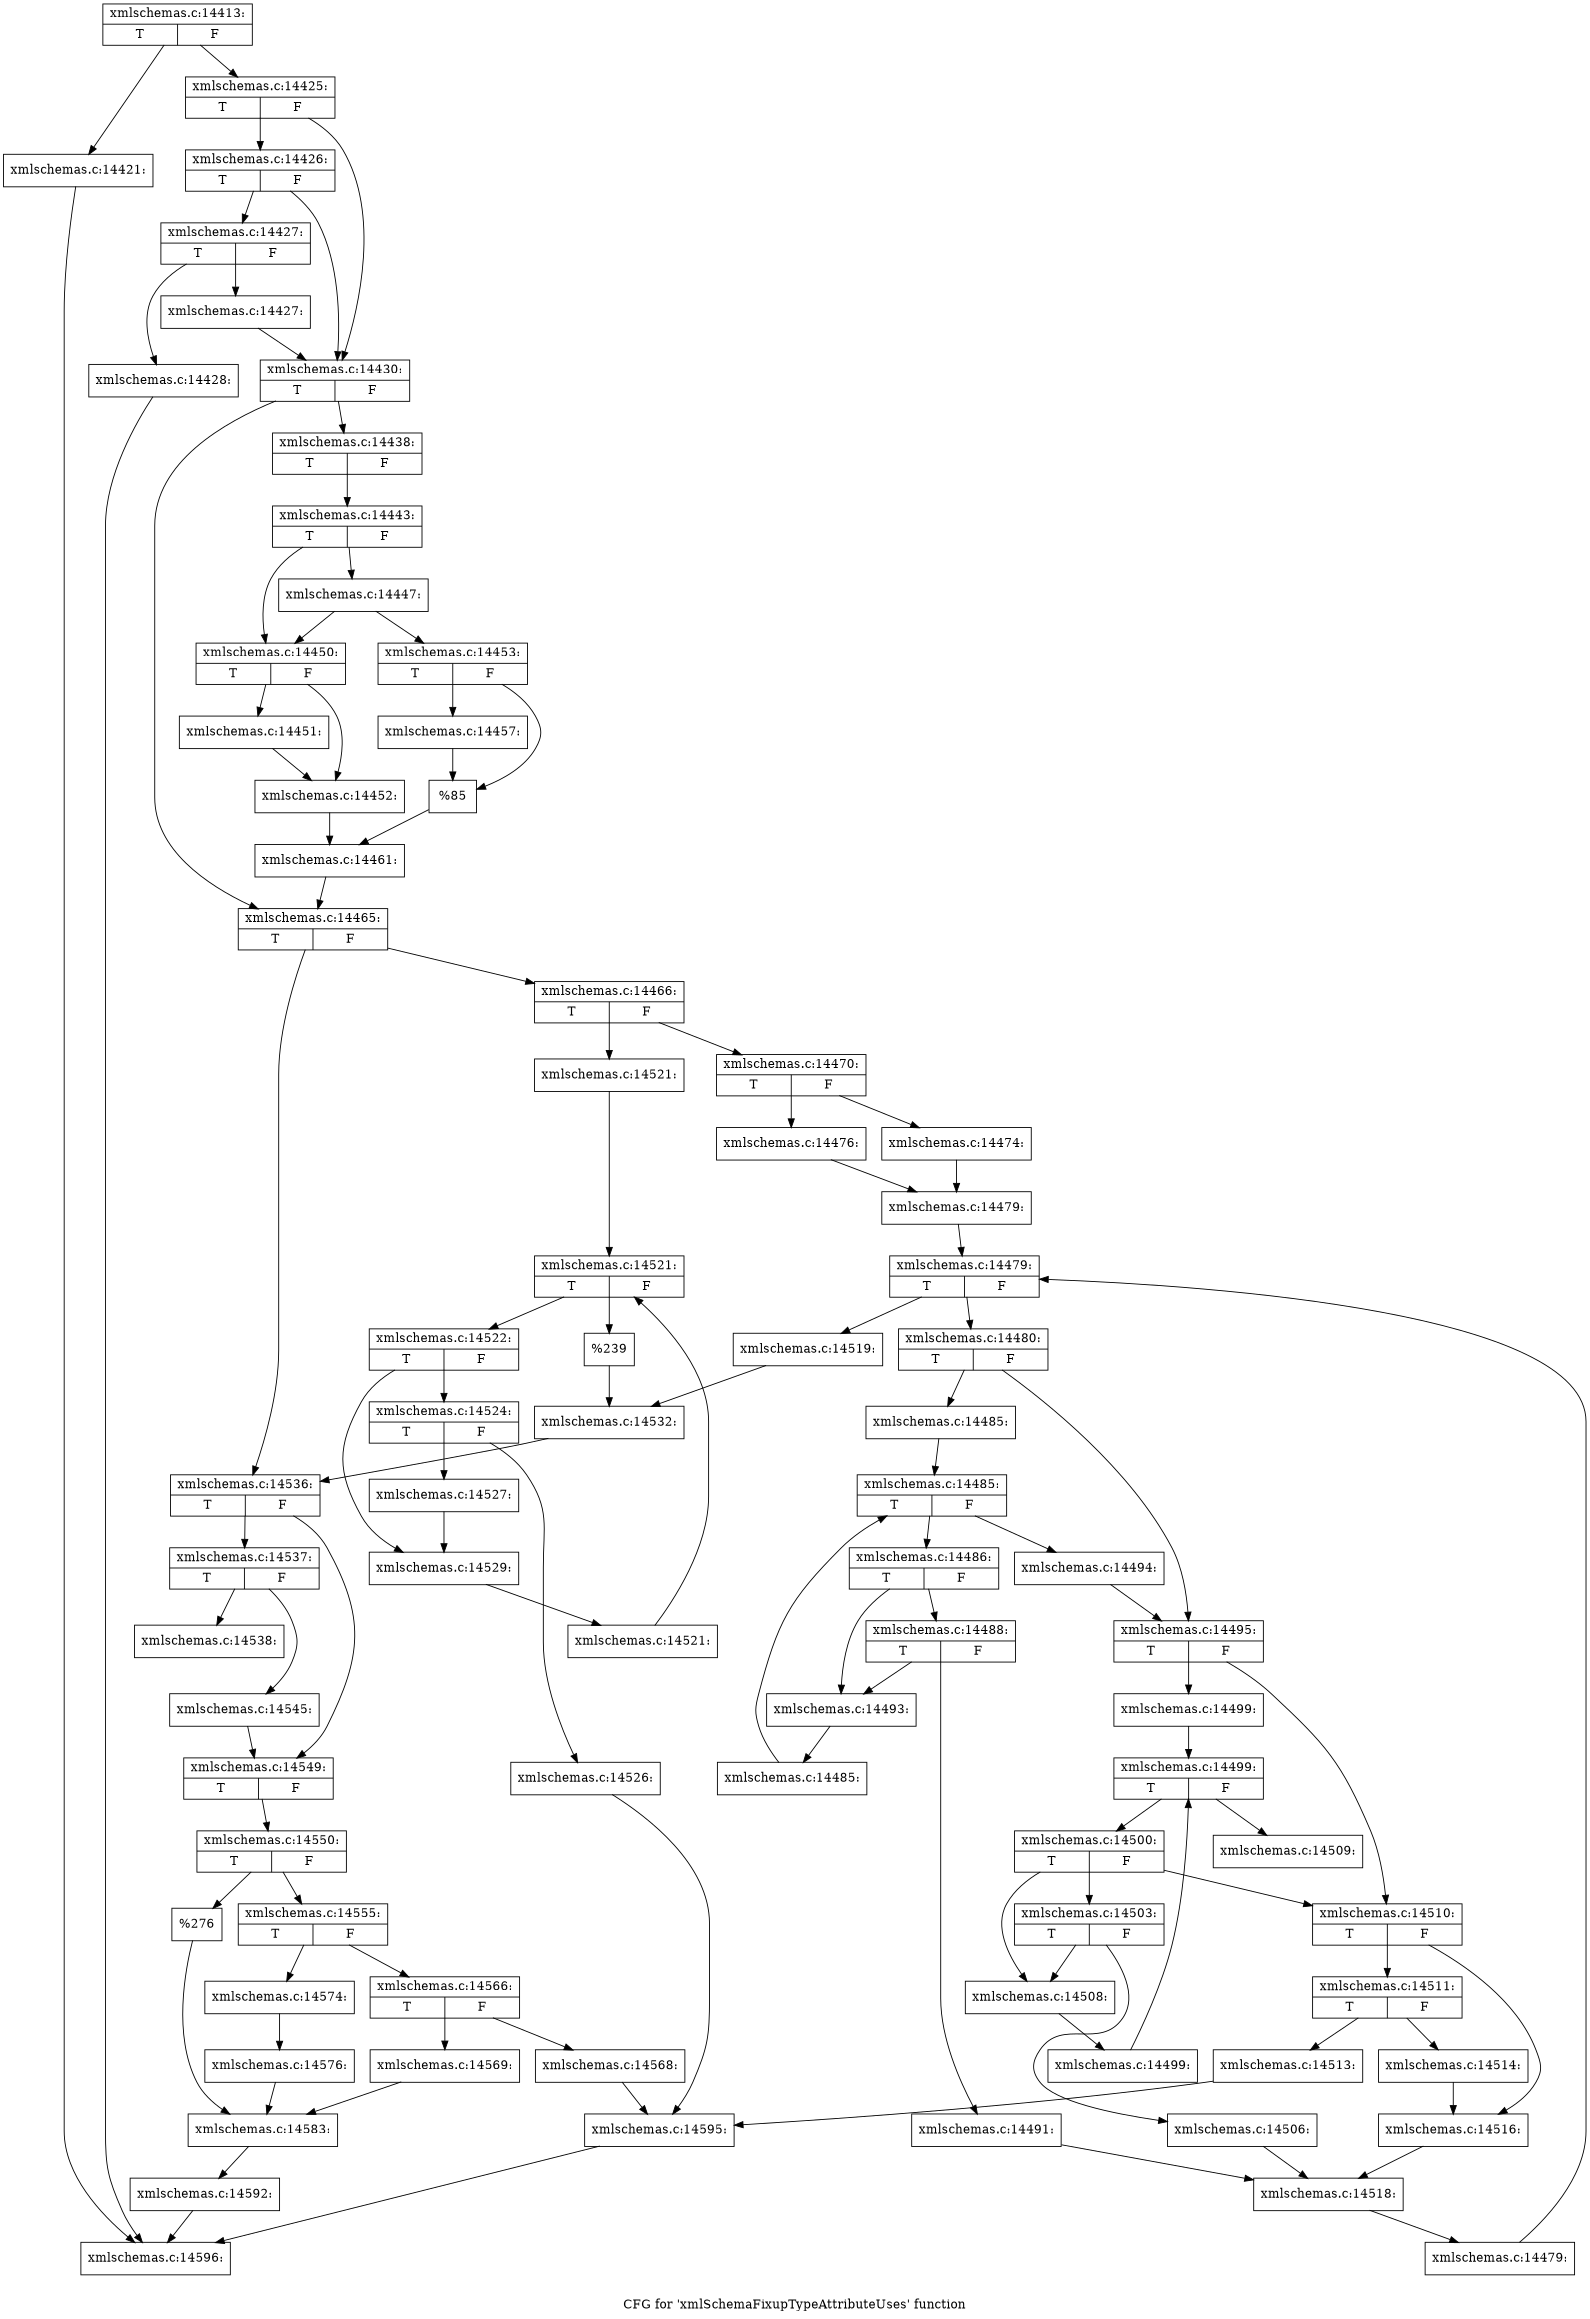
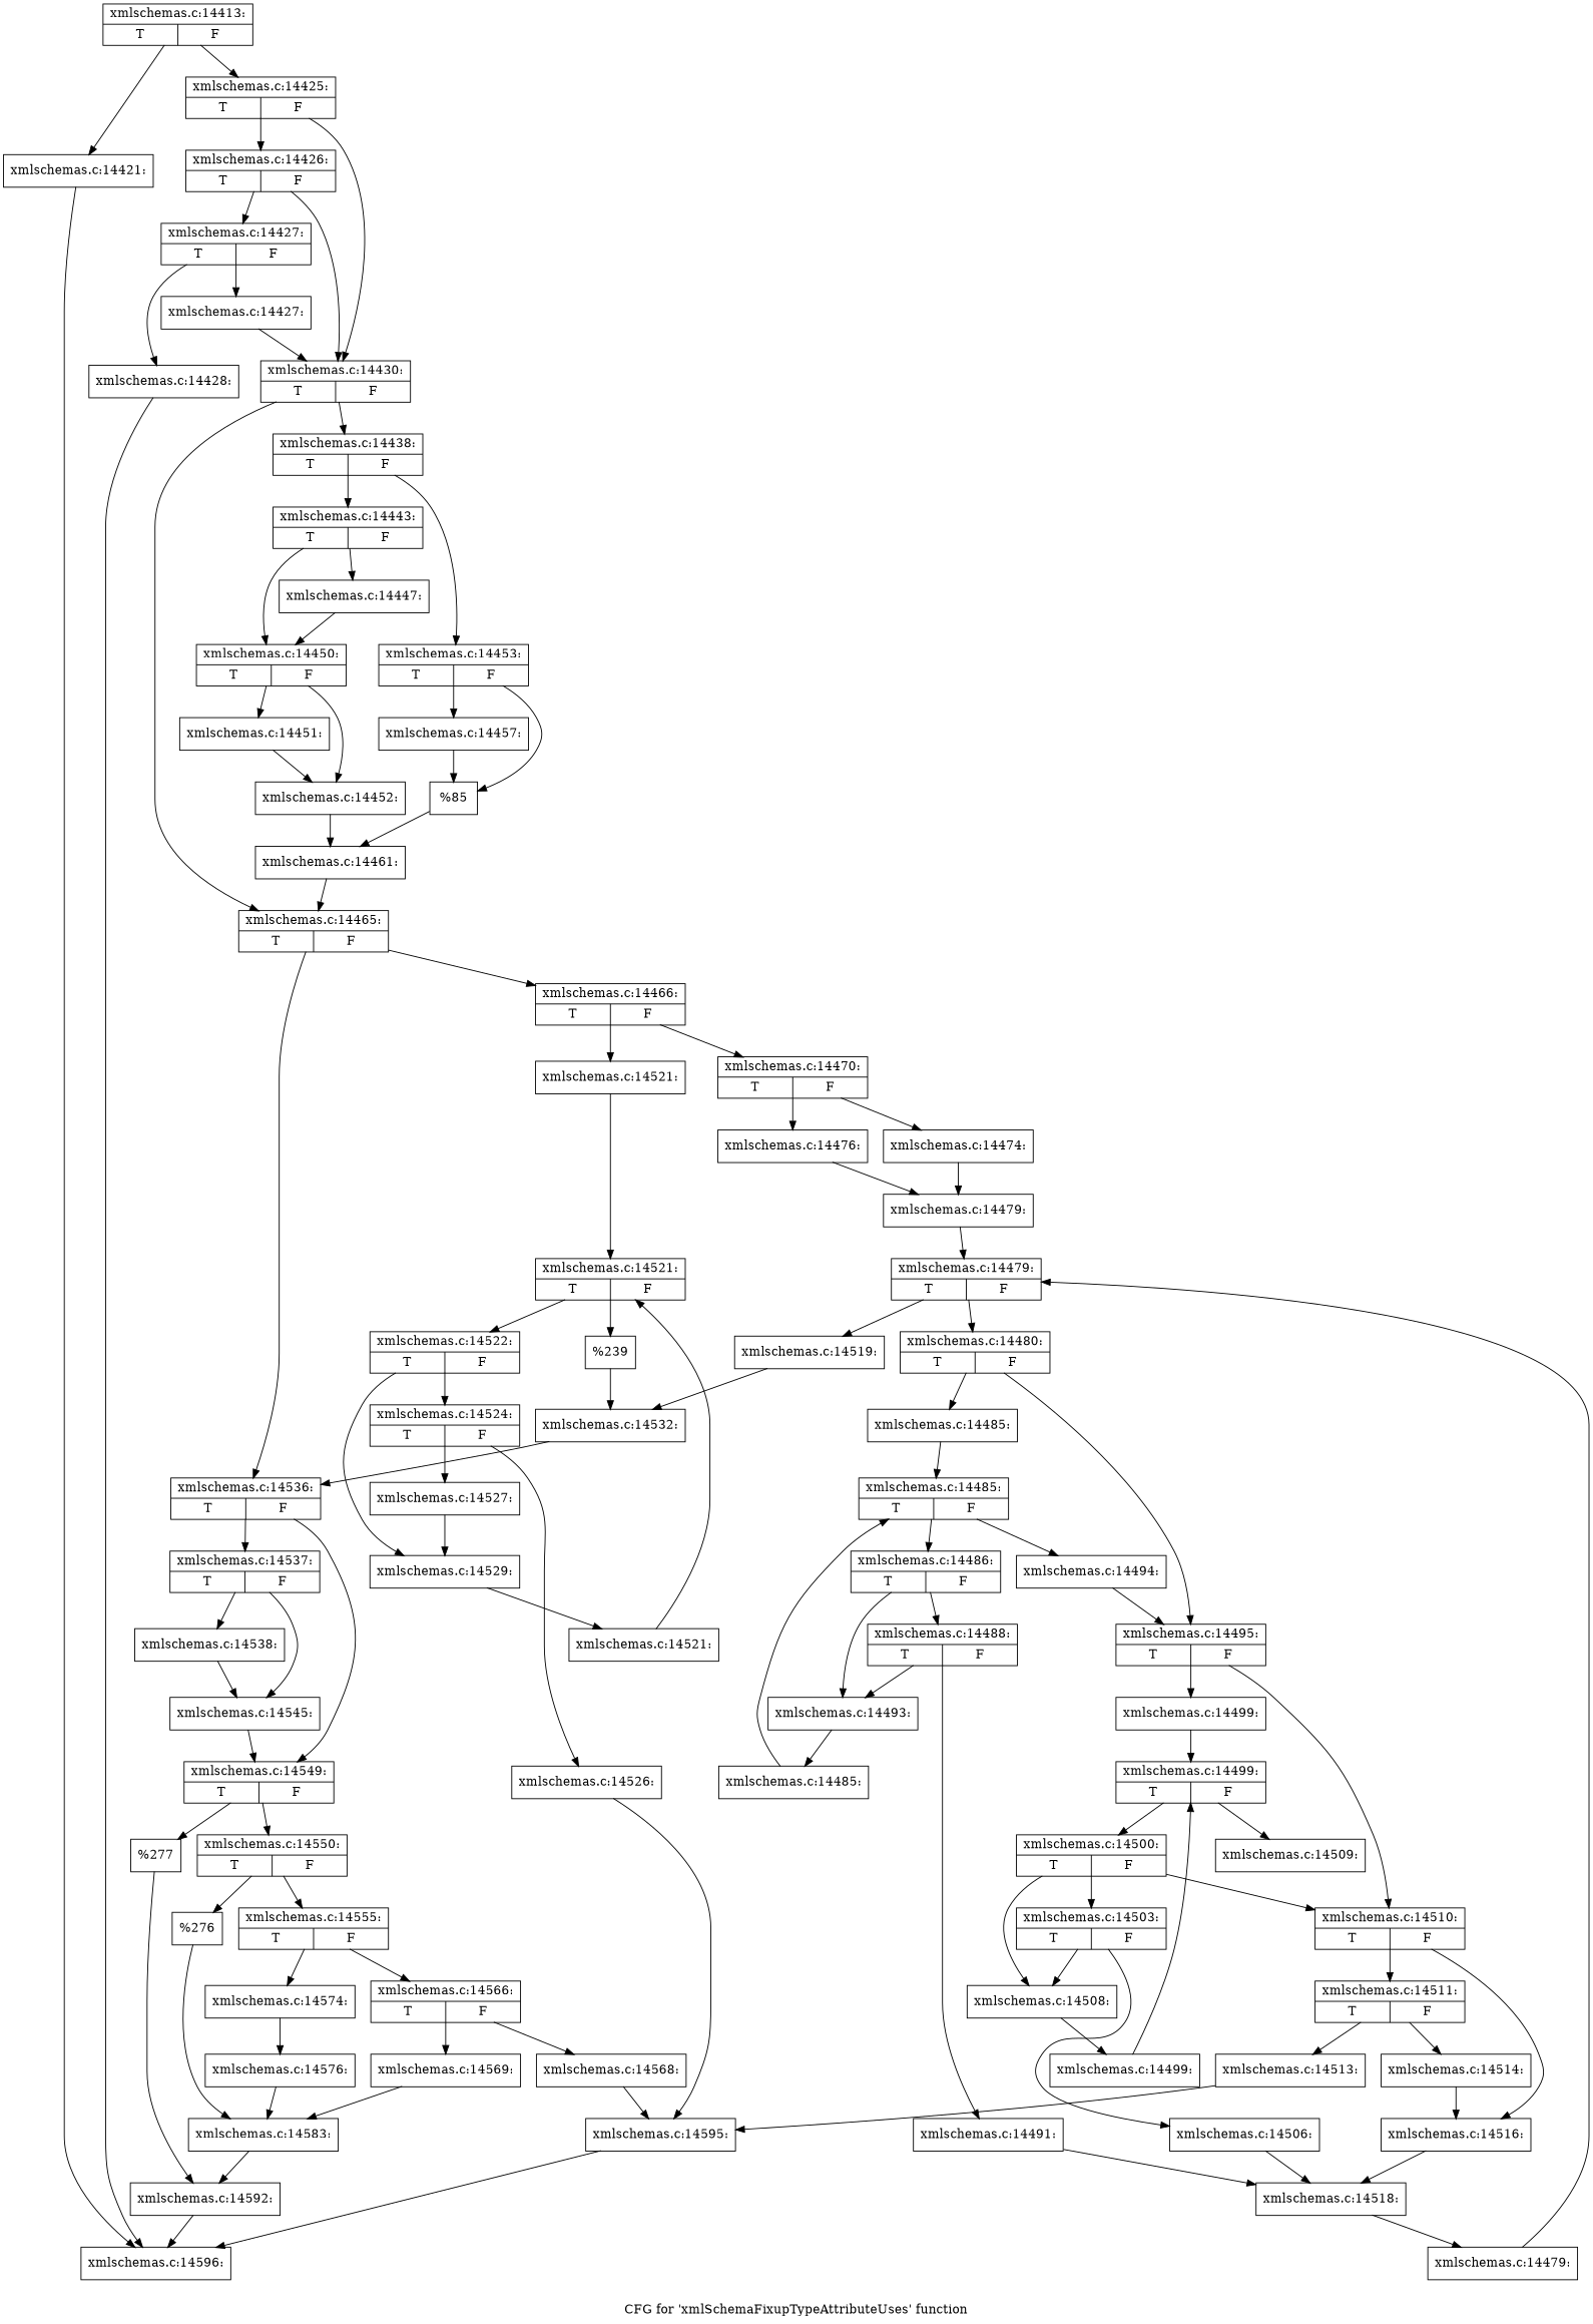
  digraph {
    label="CFG for 'xmlSchemaFixupTypeAttributeUses' function"
    node [shape=record]
    n1 [label="{xmlschemas.c:14413:|{<s0>T|<s1>F}}"]
    n2 [label="{xmlschemas.c:14421:}"]
    n3 [label="{xmlschemas.c:14425:|{<s0>T|<s1>F}}"]
    n4 [label="{xmlschemas.c:14596:}"]
    n5 [label="{xmlschemas.c:14426:|{<s0>T|<s1>F}}"]
    n6 [label="{xmlschemas.c:14430:|{<s0>T|<s1>F}}"]
    n7 [label="{xmlschemas.c:14427:|{<s0>T|<s1>F}}"]
    n8 [label="{xmlschemas.c:14438:|{<s0>T|<s1>F}}"]
    n9 [label="{xmlschemas.c:14465:|{<s0>T|<s1>F}}"]
    n10 [label="{xmlschemas.c:14428:}"]
    n11 [label="{xmlschemas.c:14427:}"]
    n12 [label="{xmlschemas.c:14443:|{<s0>T|<s1>F}}"]
    n13 [label="{xmlschemas.c:14453:|{<s0>T|<s1>F}}"]
    n14 [label="{xmlschemas.c:14466:|{<s0>T|<s1>F}}"]
    n15 [label="{xmlschemas.c:14536:|{<s0>T|<s1>F}}"]
    n16 [label="{xmlschemas.c:14447:}"]
    n17 [label="{xmlschemas.c:14450:|{<s0>T|<s1>F}}"]
    n18 [label="{xmlschemas.c:14457:}"]
    n19 [label="{%85}"]
    n20 [label="{xmlschemas.c:14470:|{<s0>T|<s1>F}}"]
    n21 [label="{xmlschemas.c:14521:}"]
    n22 [label="{xmlschemas.c:14537:|{<s0>T|<s1>F}}"]
    n23 [label="{xmlschemas.c:14549:|{<s0>T|<s1>F}}"]
    n24 [label="{xmlschemas.c:14451:}"]
    n25 [label="{xmlschemas.c:14452:}"]
    n26 [label="{xmlschemas.c:14461:}"]
    n27 [label="{xmlschemas.c:14474:}"]
    n28 [label="{xmlschemas.c:14476:}"]
    n29 [label="{xmlschemas.c:14521:|{<s0>T|<s1>F}}"]
    n30 [label="{xmlschemas.c:14538:}"]
    n31 [label="{xmlschemas.c:14545:}"]
    n32 [label="{xmlschemas.c:14550:|{<s0>T|<s1>F}}"]
+   n33 [label="{%277}"]
    n34 [label="{xmlschemas.c:14479:}"]
    n35 [label="{xmlschemas.c:14522:|{<s0>T|<s1>F}}"]
    n36 [label="{%239}"]
    n37 [label="{xmlschemas.c:14479:|{<s0>T|<s1>F}}"]
    n38 [label="{xmlschemas.c:14480:|{<s0>T|<s1>F}}"]
    n39 [label="{xmlschemas.c:14519:}"]
    n40 [label="{xmlschemas.c:14485:}"]
    n41 [label="{xmlschemas.c:14495:|{<s0>T|<s1>F}}"]
    n42 [label="{xmlschemas.c:14532:}"]
    n43 [label="{xmlschemas.c:14485:|{<s0>T|<s1>F}}"]
    n44 [label="{xmlschemas.c:14499:}"]
    n45 [label="{xmlschemas.c:14510:|{<s0>T|<s1>F}}"]
    n46 [label="{xmlschemas.c:14486:|{<s0>T|<s1>F}}"]
    n47 [label="{xmlschemas.c:14494:}"]
    n48 [label="{xmlschemas.c:14499:|{<s0>T|<s1>F}}"]
    n49 [label="{xmlschemas.c:14511:|{<s0>T|<s1>F}}"]
    n50 [label="{xmlschemas.c:14516:}"]
    n51 [label="{xmlschemas.c:14488:|{<s0>T|<s1>F}}"]
    n52 [label="{xmlschemas.c:14493:}"]
    n53 [label="{xmlschemas.c:14491:}"]
    n54 [label="{xmlschemas.c:14485:}"]
    n55 [label="{xmlschemas.c:14518:}"]
    n56 [label="{xmlschemas.c:14479:}"]
    n57 [label="{xmlschemas.c:14500:|{<s0>T|<s1>F}}"]
    n58 [label="{xmlschemas.c:14509:}"]
    n59 [label="{xmlschemas.c:14513:}"]
    n60 [label="{xmlschemas.c:14514:}"]
    n61 [label="{xmlschemas.c:14503:|{<s0>T|<s1>F}}"]
    n62 [label="{xmlschemas.c:14508:}"]
    n63 [label="{xmlschemas.c:14506:}"]
    n64 [label="{xmlschemas.c:14499:}"]
    n65 [label="{xmlschemas.c:14595:}"]
    n66 [label="{xmlschemas.c:14524:|{<s0>T|<s1>F}}"]
    n67 [label="{xmlschemas.c:14529:}"]
    n68 [label="{xmlschemas.c:14526:}"]
    n69 [label="{xmlschemas.c:14527:}"]
    n70 [label="{xmlschemas.c:14521:}"]
    n71 [label="{xmlschemas.c:14555:|{<s0>T|<s1>F}}"]
    n72 [label="{%276}"]
    n73 [label="{xmlschemas.c:14592:}"]
    n74 [label="{xmlschemas.c:14566:|{<s0>T|<s1>F}}"]
    n75 [label="{xmlschemas.c:14574:}"]
    n76 [label="{xmlschemas.c:14583:}"]
    n77 [label="{xmlschemas.c:14568:}"]
    n78 [label="{xmlschemas.c:14569:}"]
    n79 [label="{xmlschemas.c:14576:}"]
    n1 -> n2
    n1 -> n3
    n2 -> n4
    n3 -> n5
    n3 -> n6
    n5 -> n6
    n5 -> n7
    n6 -> n8
    n6 -> n9
    n7 -> n10
    n7 -> n11
    n8 -> n12
-   n16 -> n13
+   n8 -> n13
    n9 -> n14
    n9 -> n15
    n10 -> n4
    n11 -> n6
    n12 -> n16
    n12 -> n17
    n13 -> n18
    n13 -> n19
    n14 -> n20
    n14 -> n21
    n15 -> n22
    n15 -> n23
    n16 -> n17
    n17 -> n24
    n17 -> n25
    n18 -> n19
    n19 -> n26
    n20 -> n27
    n20 -> n28
    n21 -> n29
    n22 -> n30
    n22 -> n31
    n23 -> n32
+   n23 -> n33
    n24 -> n25
    n25 -> n26
    n26 -> n9
    n27 -> n34
    n28 -> n34
    n29 -> n35
    n29 -> n36
+   n30 -> n31
    n31 -> n23
    n32 -> n71
    n32 -> n72
+   n33 -> n73
    n34 -> n37
    n35 -> n66
    n35 -> n67
    n36 -> n42
    n37 -> n38
    n37 -> n39
    n38 -> n40
    n38 -> n41
    n39 -> n42
    n40 -> n43
    n41 -> n44
    n41 -> n45
    n42 -> n15
    n43 -> n46
    n43 -> n47
    n44 -> n48
    n45 -> n49
    n45 -> n50
    n46 -> n51
    n46 -> n52
    n47 -> n41
    n48 -> n57
    n48 -> n58
    n49 -> n59
    n49 -> n60
    n50 -> n55
    n51 -> n52
    n51 -> n53
    n52 -> n54
    n53 -> n55
    n54 -> n43
    n55 -> n56
    n56 -> n37
    n57 -> n45
    n57 -> n61
    n57 -> n62
    n59 -> n65
    n60 -> n50
    n61 -> n62
    n61 -> n63
    n62 -> n64
    n63 -> n55
    n64 -> n48
    n65 -> n4
    n66 -> n68
    n66 -> n69
    n67 -> n70
    n68 -> n65
    n69 -> n67
    n70 -> n29
    n71 -> n74
    n71 -> n75
    n72 -> n76
    n73 -> n4
    n74 -> n77
    n74 -> n78
    n75 -> n79
    n76 -> n73
    n77 -> n65
    n78 -> n76
    n79 -> n76
  }
